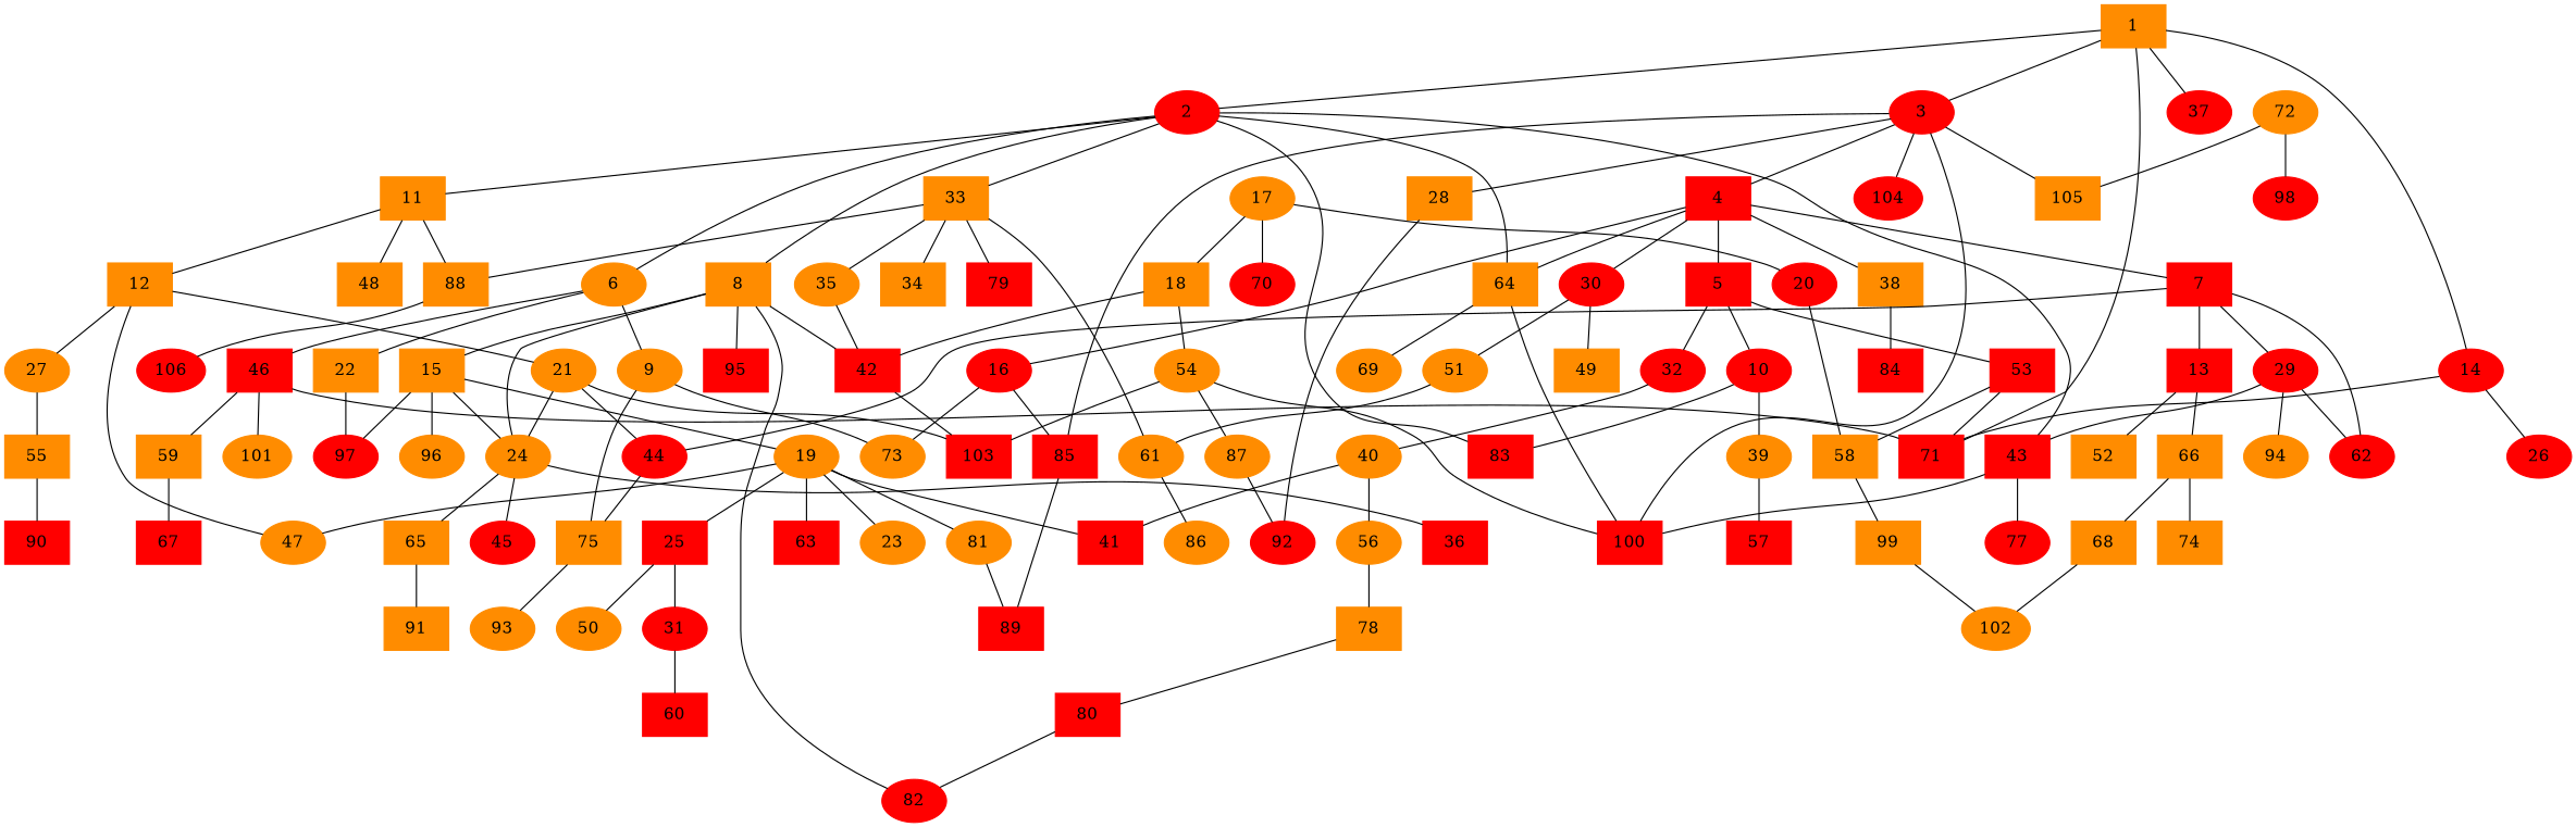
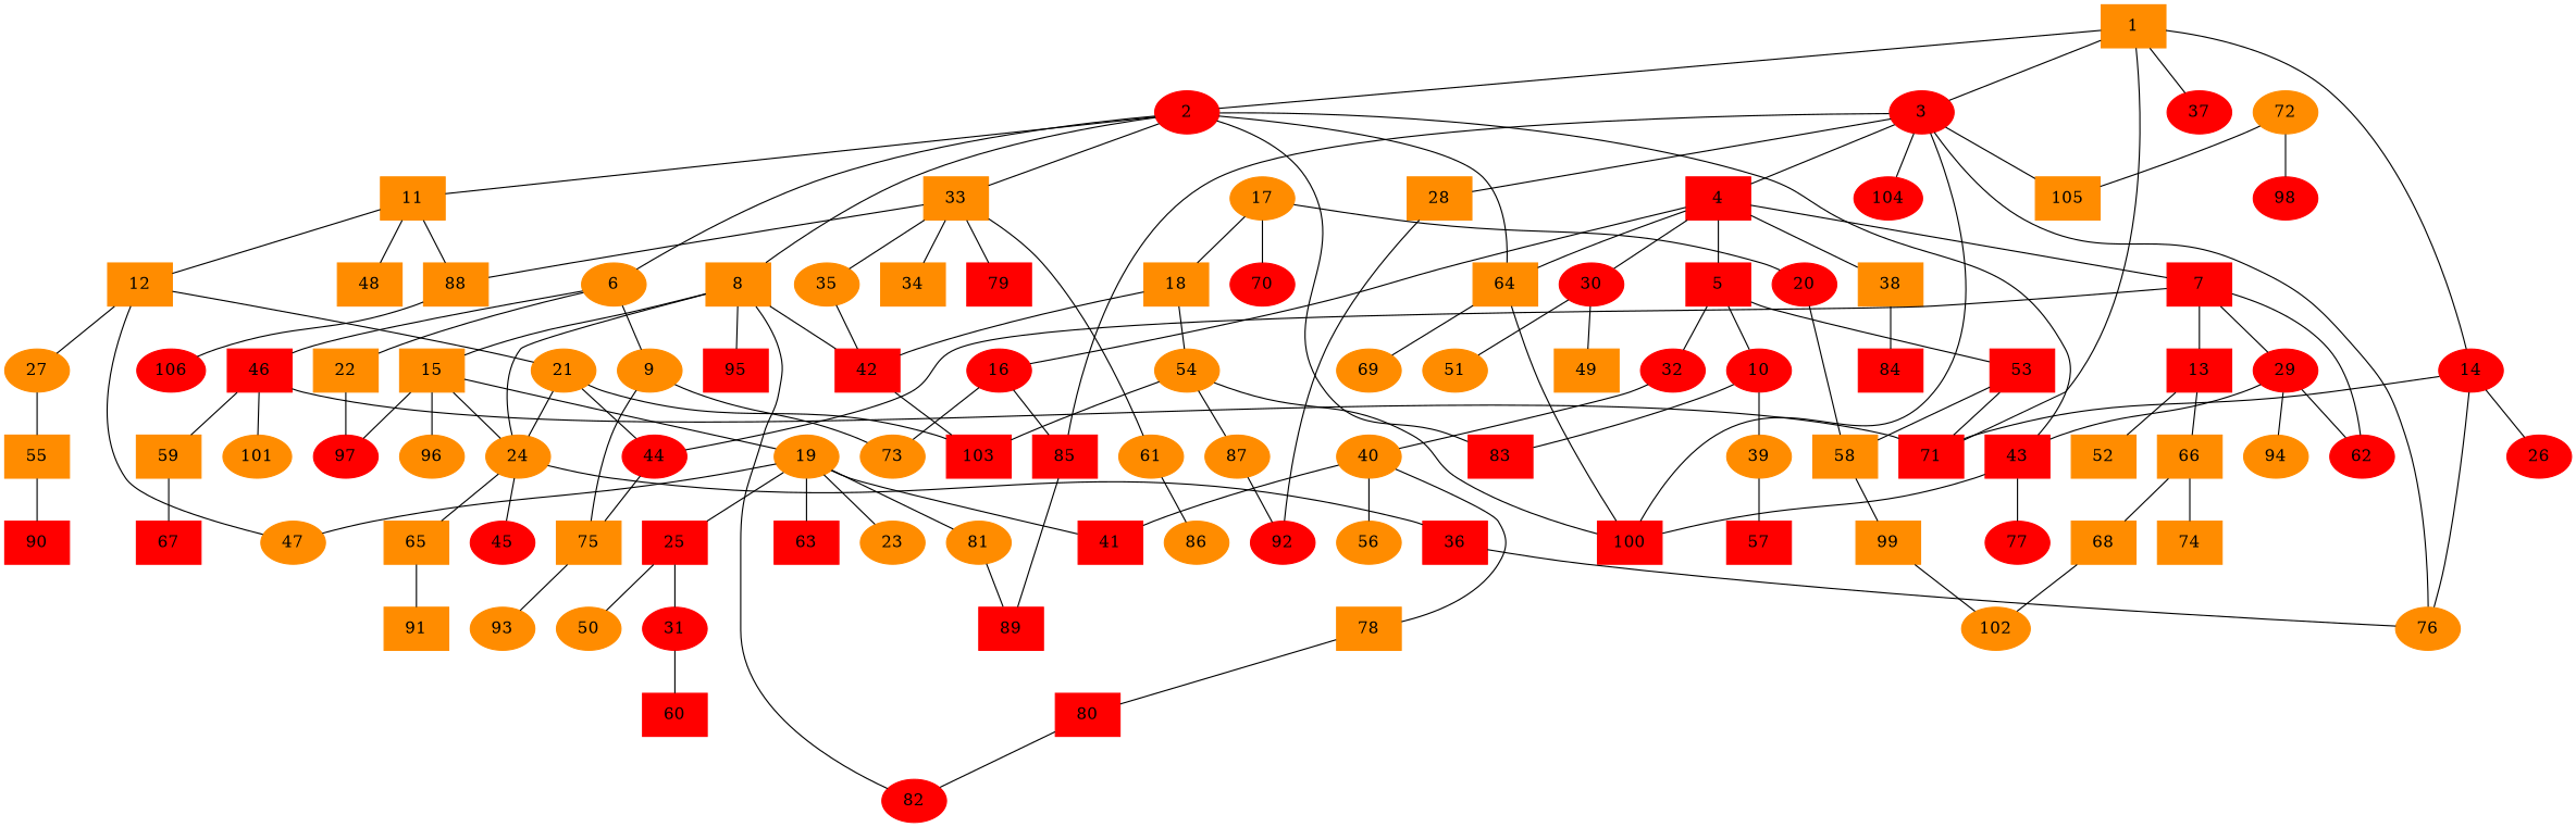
  graph {
    node [color=darkorange shape=box style=filled]
    2 [color=red shape=ellipse]
    1
    3 [color=red shape=ellipse]
    14 [color=red shape=ellipse]
    37 [color=red shape=ellipse]
    71 [color=red]
    6 [shape=ellipse]
    8
    11
    33
    43 [color=red]
    64
    83 [color=red]
    4 [color=red]
    28
+   76 [shape=ellipse]
    85 [color=red]
    100 [color=red]
    104 [color=red shape=ellipse]
    105
    26 [color=red shape=ellipse]
    9 [shape=ellipse]
    22
    46 [color=red]
    15
    42 [color=red]
    82 [color=red shape=ellipse]
    95 [color=red]
    24 [shape=ellipse]
    12
    48
    88
    34
    35 [shape=ellipse]
    61 [shape=ellipse]
    79 [color=red]
    77 [color=red shape=ellipse]
    69 [shape=ellipse]
    5 [color=red]
    7 [color=red]
    16 [color=red shape=ellipse]
    30 [color=red shape=ellipse]
    38
    92 [color=red shape=ellipse]
    89 [color=red]
    10 [color=red shape=ellipse]
    32 [color=red shape=ellipse]
    53 [color=red]
    13 [color=red]
    29 [color=red shape=ellipse]
    44 [color=red shape=ellipse]
    62 [color=red shape=ellipse]
    73 [shape=ellipse]
    49
    51 [shape=ellipse]
    84 [color=red]
    39 [shape=ellipse]
    40 [shape=ellipse]
    58
    75
    97 [color=red shape=ellipse]
    59
    101 [shape=ellipse]
    52
    66
    94 [shape=ellipse]
    19 [shape=ellipse]
    96 [shape=ellipse]
    17 [shape=ellipse]
    18
    20 [color=red shape=ellipse]
    70 [color=red shape=ellipse]
    103 [color=red]
    93 [shape=ellipse]
    57 [color=red]
    21 [shape=ellipse]
    27 [shape=ellipse]
    47 [shape=ellipse]
    106 [color=red shape=ellipse]
    55
    68
    74
    23 [shape=ellipse]
    25 [color=red]
    41 [color=red]
    63 [color=red]
    81 [shape=ellipse]
    36 [color=red]
    45 [color=red shape=ellipse]
    65
    54 [shape=ellipse]
    87 [shape=ellipse]
    31 [color=red shape=ellipse]
    50 [shape=ellipse]
    99
    91
    60 [color=red]
    90 [color=red]
    56 [shape=ellipse]
    78
    86 [shape=ellipse]
    80 [color=red]
    67 [color=red]
    102 [shape=ellipse]
    72 [shape=ellipse]
    98 [color=red shape=ellipse]
    2 -- 6
    2 -- 8
    2 -- 11
    2 -- 33
    2 -- 43
    2 -- 64
    2 -- 83
    1 -- 2
    1 -- 3
    1 -- 14
    1 -- 37
    1 -- 71
    3 -- 4
    3 -- 28
+   3 -- 76
    3 -- 85
    3 -- 100
    3 -- 104
    3 -- 105
    14 -- 71
+   14 -- 76
    14 -- 26
    6 -- 9
    6 -- 22
    6 -- 46
    8 -- 15
    8 -- 42
    8 -- 82
    8 -- 95
    8 -- 24
    11 -- 12
    11 -- 48
    11 -- 88
    33 -- 88
    33 -- 34
    33 -- 35
    33 -- 61
    33 -- 79
    43 -- 100
    43 -- 77
    64 -- 100
    64 -- 69
    4 -- 64
    4 -- 5
    4 -- 7
    4 -- 16
    4 -- 30
    4 -- 38
    28 -- 92
    85 -- 89
    9 -- 73
    9 -- 75
    22 -- 97
    46 -- 71
    46 -- 59
    46 -- 101
    15 -- 24
    15 -- 97
    15 -- 19
    15 -- 96
    42 -- 103
    24 -- 36
    24 -- 45
    24 -- 65
    12 -- 21
    12 -- 27
    12 -- 47
    88 -- 106
    35 -- 42
    61 -- 86
    5 -- 10
    5 -- 32
    5 -- 53
    7 -- 13
    7 -- 29
    7 -- 44
    7 -- 62
    16 -- 85
    16 -- 73
    30 -- 49
    30 -- 51
    38 -- 84
    10 -- 83
    10 -- 39
    32 -- 40
    53 -- 71
    53 -- 58
    13 -- 52
    13 -- 66
    29 -- 43
    29 -- 62
    29 -- 94
    44 -- 75
-   51 -- 61
    39 -- 57
    40 -- 41
    40 -- 56
-   56 -- 78
+   40 -- 78
    58 -- 99
    75 -- 93
    59 -- 67
    66 -- 68
    66 -- 74
    19 -- 47
    19 -- 23
    19 -- 25
    19 -- 41
    19 -- 63
    19 -- 81
    17 -- 18
    17 -- 20
    17 -- 70
    18 -- 42
    18 -- 54
    20 -- 58
    21 -- 24
    21 -- 44
    21 -- 103
    27 -- 55
    55 -- 90
    68 -- 102
    25 -- 31
    25 -- 50
    81 -- 89
+   36 -- 76
    65 -- 91
    54 -- 100
    54 -- 103
    54 -- 87
    87 -- 92
    31 -- 60
    99 -- 102
    78 -- 80
    80 -- 82
    72 -- 105
    72 -- 98
  }
